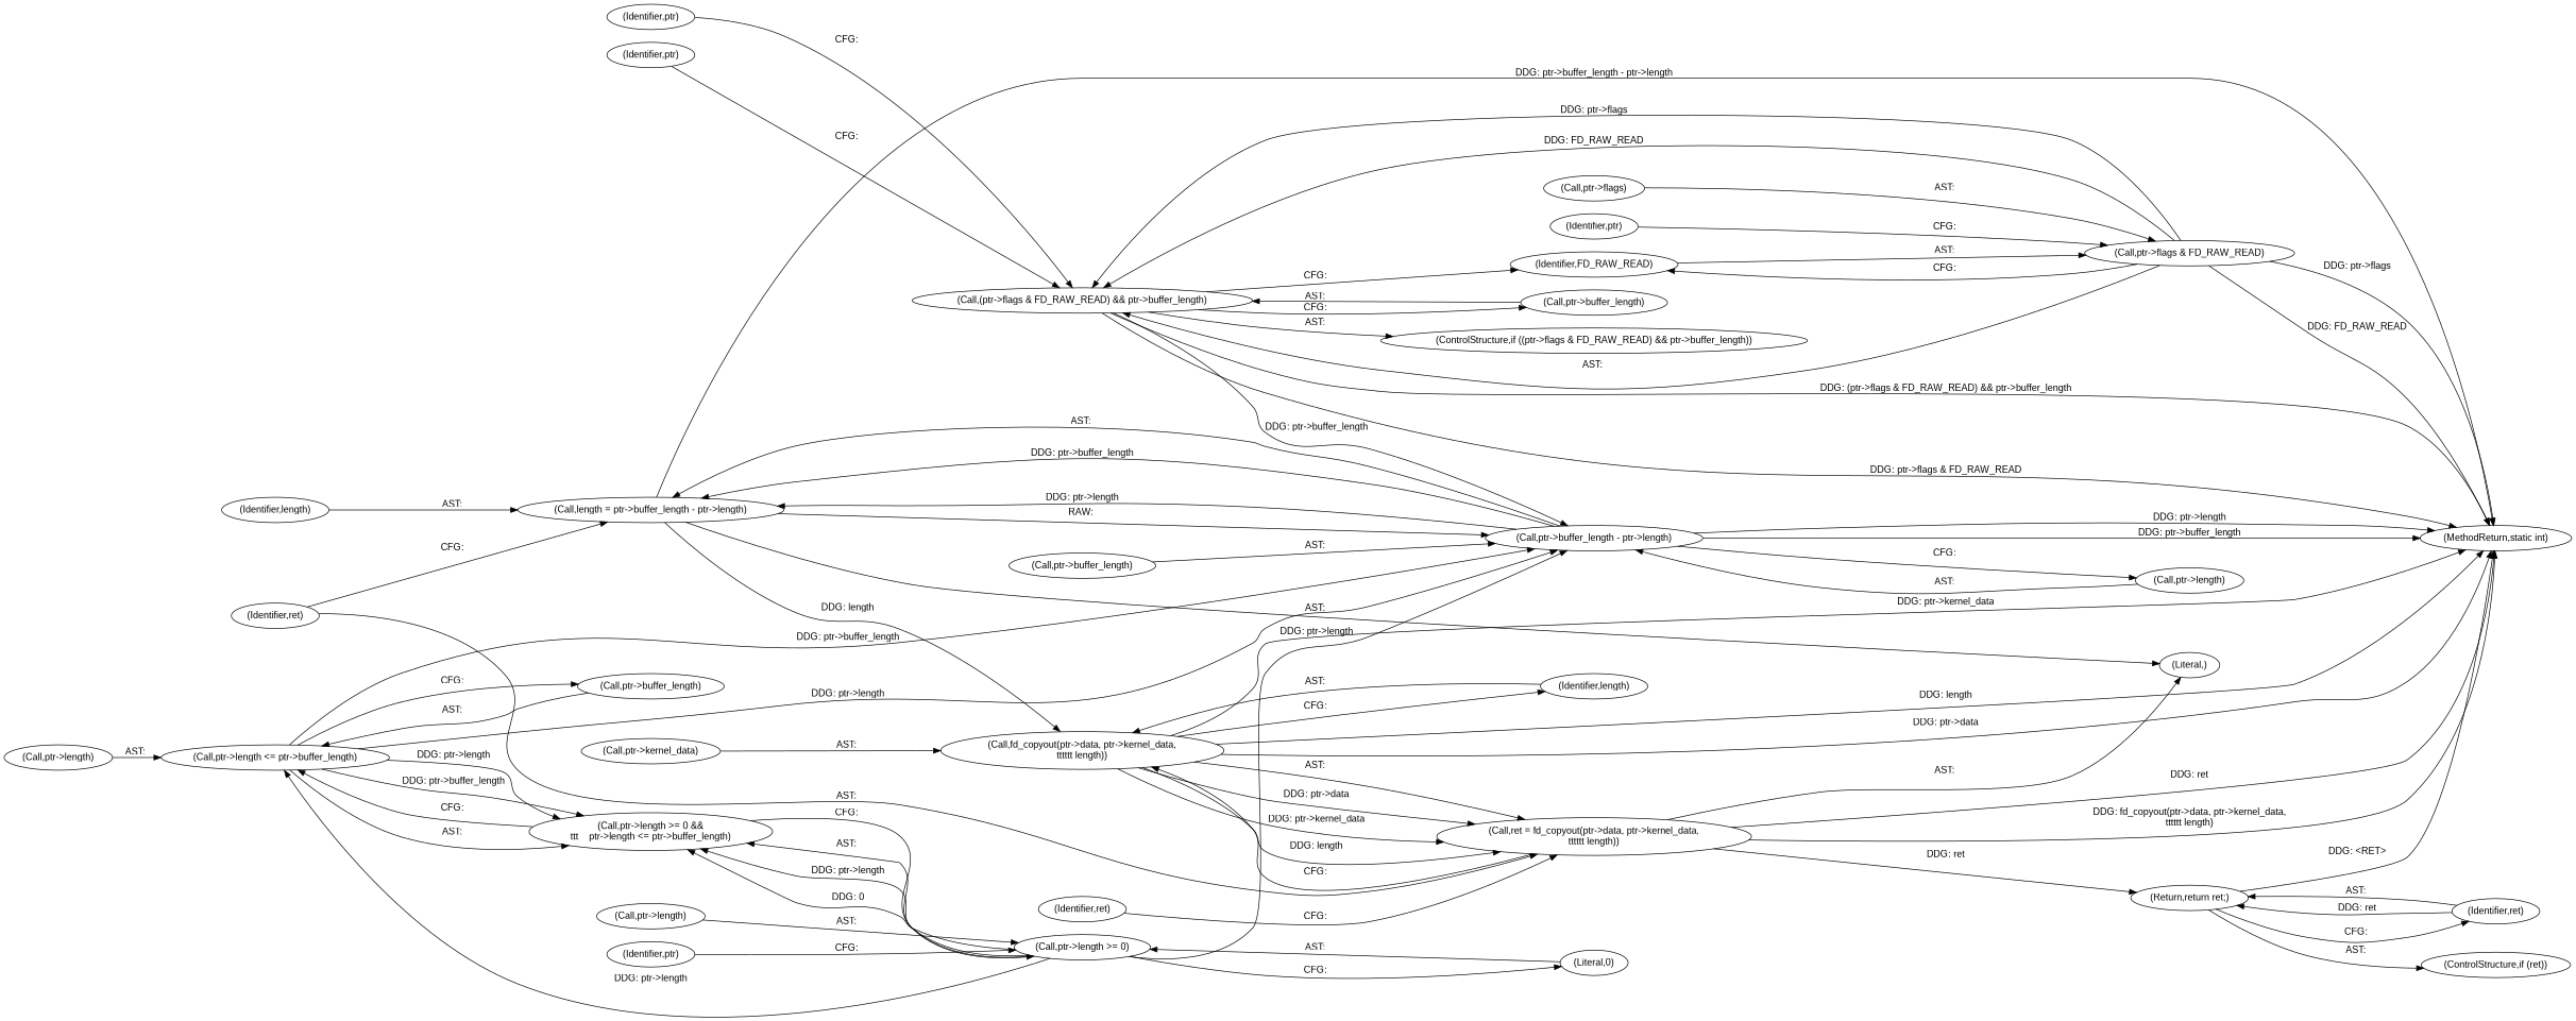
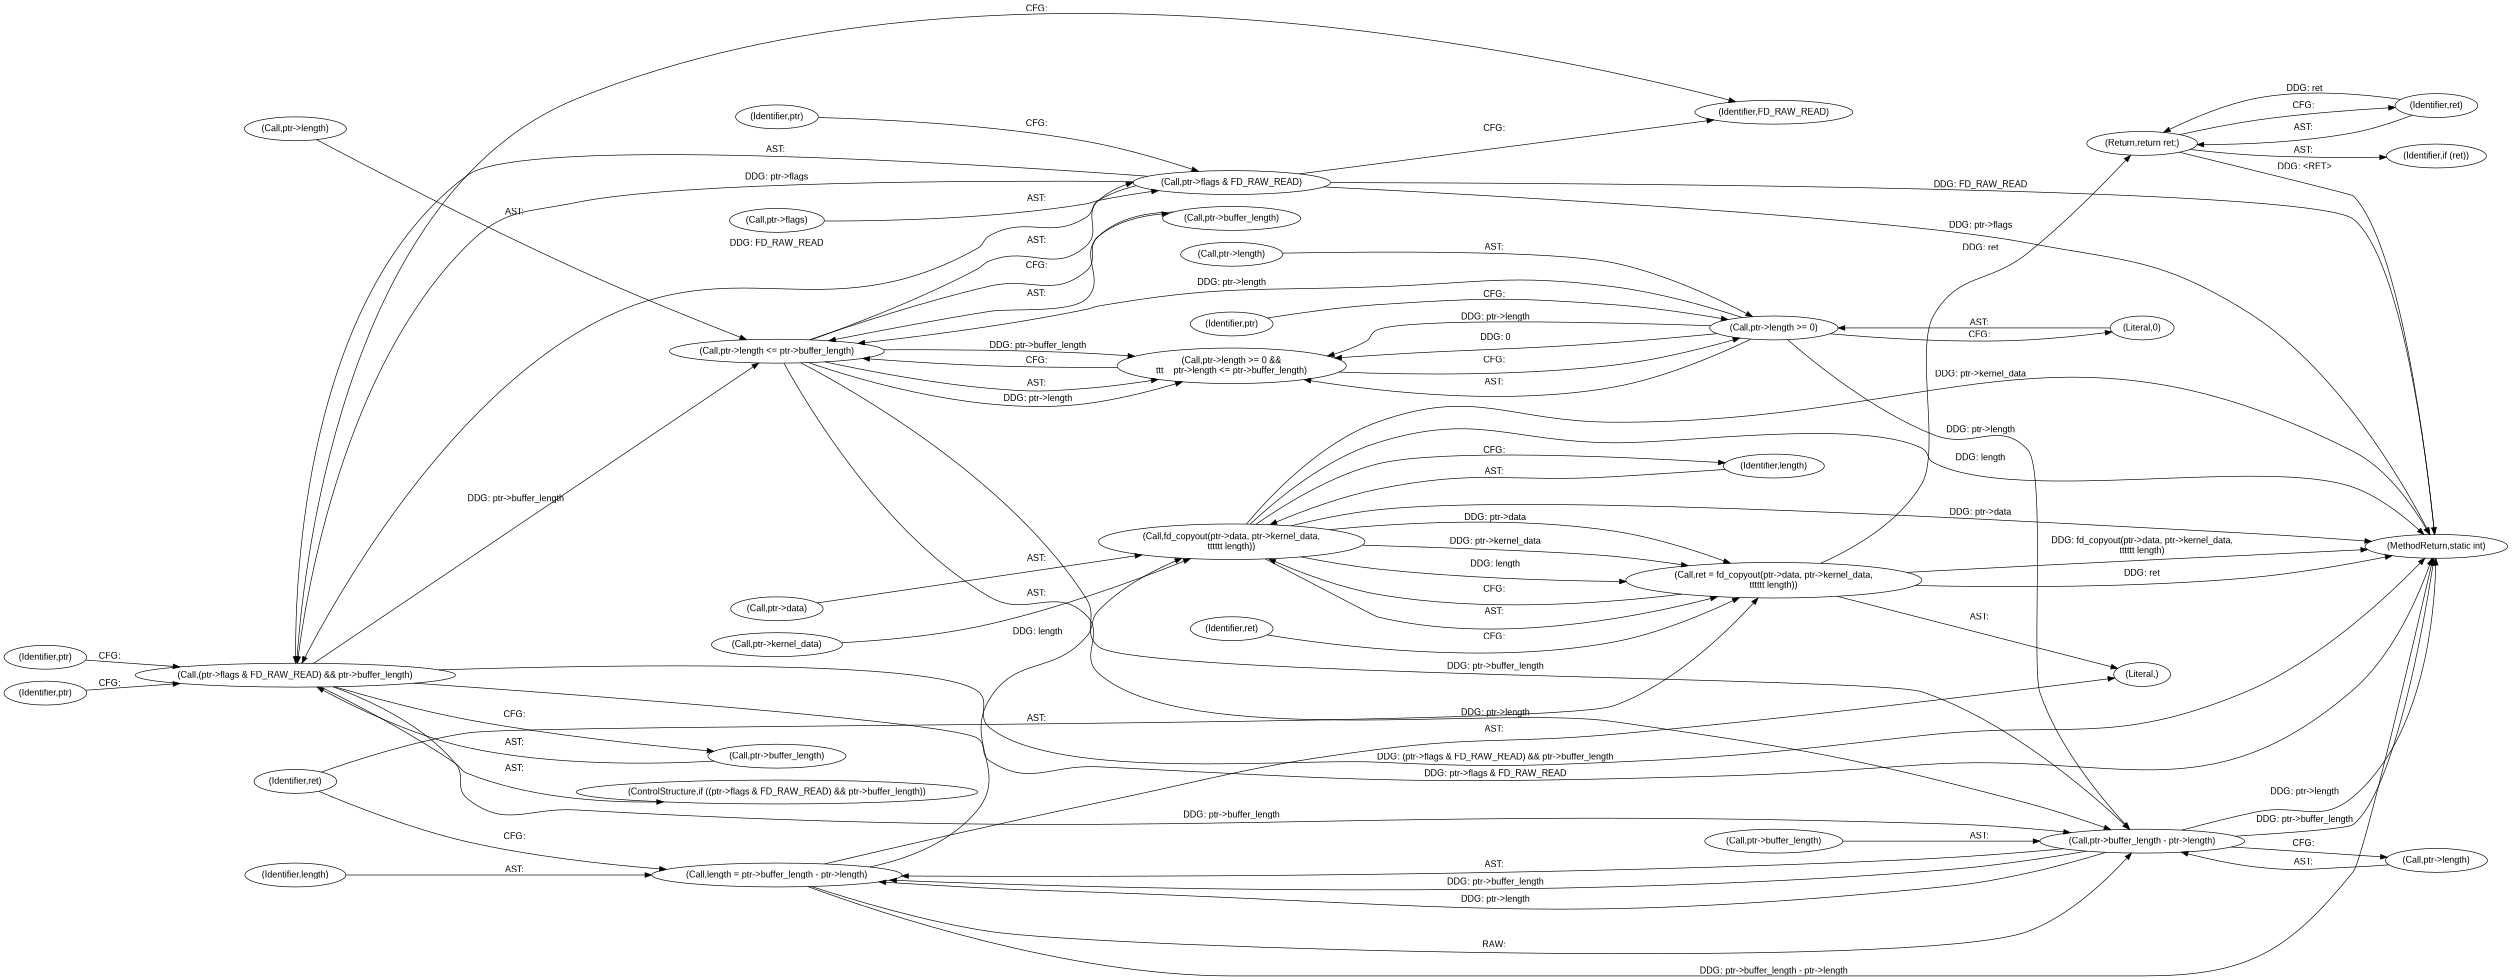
  digraph {
    fontname="Liberation Sans"
    rankdir=LR
    node [fontname="Liberation Sans"]
    edge [fontname="Liberation Sans"]
    n1 [label="(Call,length = ptr->buffer_length - ptr->length)"]
    n2 [label="(Call,ptr->buffer_length - ptr->length)"]
    n3 [label="(Call,fd_copyout(ptr->data, ptr->kernel_data,\n\t\t\t\t\t\t length))"]
    n4 [label="(MethodReturn,static int)"]
    n5 [label="(Literal,)"]
    n6 [label="(Call,ptr->length)"]
    n7 [label="(Call,ret = fd_copyout(ptr->data, ptr->kernel_data,\n\t\t\t\t\t\t length))"]
    n8 [label="(Identifier,length)"]
    n9 [label="(Call,ptr->length <= ptr->buffer_length)"]
    n10 [label="(Call,ptr->length >= 0 &&\n\t\t\t    ptr->length <= ptr->buffer_length)"]
    n11 [label="(Call,ptr->buffer_length)"]
    n12 [label="(Call,ptr->length >= 0)"]
    n13 [label="(Literal,0)"]
    n14 [label="(Call,(ptr->flags & FD_RAW_READ) && ptr->buffer_length)"]
    n15 [label="(Call,ptr->buffer_length)"]
    n16 [label="(ControlStructure,if ((ptr->flags & FD_RAW_READ) && ptr->buffer_length))"]
    n17 [label="(Identifier,FD_RAW_READ)"]
    n18 [label="(Call,ptr->flags & FD_RAW_READ)"]
    n19 [label="(Return,return ret;)"]
    n20 [label="(Identifier,ret)"]
-   n21 [label="(ControlStructure,if (ret))"]
+   n21 [label="(Identifier,if (ret))"]
    n22 [label="(Identifier,length)"]
    n23 [label="(Identifier,ptr)"]
    n24 [label="(Call,ptr->length)"]
    n25 [label="(Call,ptr->buffer_length)"]
    n26 [label="(Call,ptr->kernel_data)"]
    n27 [label="(Identifier,ret)"]
    n28 [label="(Identifier,ret)"]
    n29 [label="(Call,ptr->flags)"]
    n30 [label="(Identifier,ptr)"]
+   n31 [label="(Call,ptr->data)"]
    n32 [label="(Identifier,ptr)"]
    n33 [label="(Call,ptr->length)"]
    n34 [label="(Identifier,ptr)"]
    n1 -> n2 [label="RAW: "]
    n1 -> n3 [label="DDG: length"]
    n1 -> n4 [label="DDG: ptr->buffer_length - ptr->length"]
    n1 -> n5 [label="AST: "]
    n2 -> n1 [label="AST: "]
    n2 -> n1 [label="DDG: ptr->buffer_length"]
    n2 -> n1 [label="DDG: ptr->length"]
    n2 -> n4 [label="DDG: ptr->length"]
    n2 -> n4 [label="DDG: ptr->buffer_length"]
    n2 -> n6 [label="CFG: "]
    n3 -> n4 [label="DDG: ptr->kernel_data"]
    n3 -> n4 [label="DDG: length"]
    n3 -> n4 [label="DDG: ptr->data"]
    n3 -> n7 [label="AST: "]
    n3 -> n7 [label="DDG: ptr->data"]
    n3 -> n7 [label="DDG: ptr->kernel_data"]
    n3 -> n7 [label="DDG: length"]
    n3 -> n8 [label="CFG: "]
    n6 -> n2 [label="AST: "]
    n7 -> n3 [label="CFG: "]
    n7 -> n4 [label="DDG: fd_copyout(ptr->data, ptr->kernel_data,\n\t\t\t\t\t\t length)"]
    n7 -> n4 [label="DDG: ret"]
    n7 -> n5 [label="AST: "]
    n7 -> n19 [label="DDG: ret"]
    n8 -> n3 [label="AST: "]
    n9 -> n2 [label="DDG: ptr->buffer_length"]
    n9 -> n2 [label="DDG: ptr->length"]
    n9 -> n10 [label="AST: "]
    n9 -> n10 [label="DDG: ptr->length"]
    n9 -> n10 [label="DDG: ptr->buffer_length"]
    n9 -> n11 [label="CFG: "]
    n10 -> n9 [label="CFG: "]
    n10 -> n12 [label="CFG: "]
    n11 -> n9 [label="AST: "]
    n12 -> n2 [label="DDG: ptr->length"]
    n12 -> n9 [label="DDG: ptr->length"]
    n12 -> n10 [label="AST: "]
    n12 -> n10 [label="DDG: ptr->length"]
    n12 -> n10 [label="DDG: 0"]
    n12 -> n13 [label="CFG: "]
    n13 -> n12 [label="AST: "]
    n14 -> n2 [label="DDG: ptr->buffer_length"]
    n14 -> n4 [label="DDG: (ptr->flags & FD_RAW_READ) && ptr->buffer_length"]
    n14 -> n4 [label="DDG: ptr->flags & FD_RAW_READ"]
+   n14 -> n9 [label="DDG: ptr->buffer_length"]
    n14 -> n15 [label="CFG: "]
    n14 -> n16 [label="AST: "]
    n14 -> n17 [label="CFG: "]
    n15 -> n14 [label="AST: "]
-   n17 -> n18 [label="AST: "]
+   n9 -> n18 [label="AST: "]
    n18 -> n4 [label="DDG: FD_RAW_READ"]
    n18 -> n4 [label="DDG: ptr->flags"]
    n18 -> n14 [label="AST: "]
    n18 -> n14 [label="DDG: ptr->flags"]
    n18 -> n14 [label="DDG: FD_RAW_READ"]
    n18 -> n17 [label="CFG: "]
    n19 -> n4 [label="DDG: <RET>"]
    n19 -> n20 [label="CFG: "]
    n19 -> n21 [label="AST: "]
    n20 -> n19 [label="AST: "]
    n20 -> n19 [label="DDG: ret"]
    n22 -> n1 [label="AST: "]
    n23 -> n14 [label="CFG: "]
    n24 -> n12 [label="AST: "]
    n25 -> n2 [label="AST: "]
    n26 -> n3 [label="AST: "]
    n27 -> n1 [label="CFG: "]
    n27 -> n7 [label="AST: "]
    n28 -> n7 [label="CFG: "]
    n29 -> n18 [label="AST: "]
    n30 -> n14 [label="CFG: "]
+   n31 -> n3 [label="AST: "]
    n32 -> n18 [label="CFG: "]
    n33 -> n9 [label="AST: "]
    n34 -> n12 [label="CFG: "]
  }
